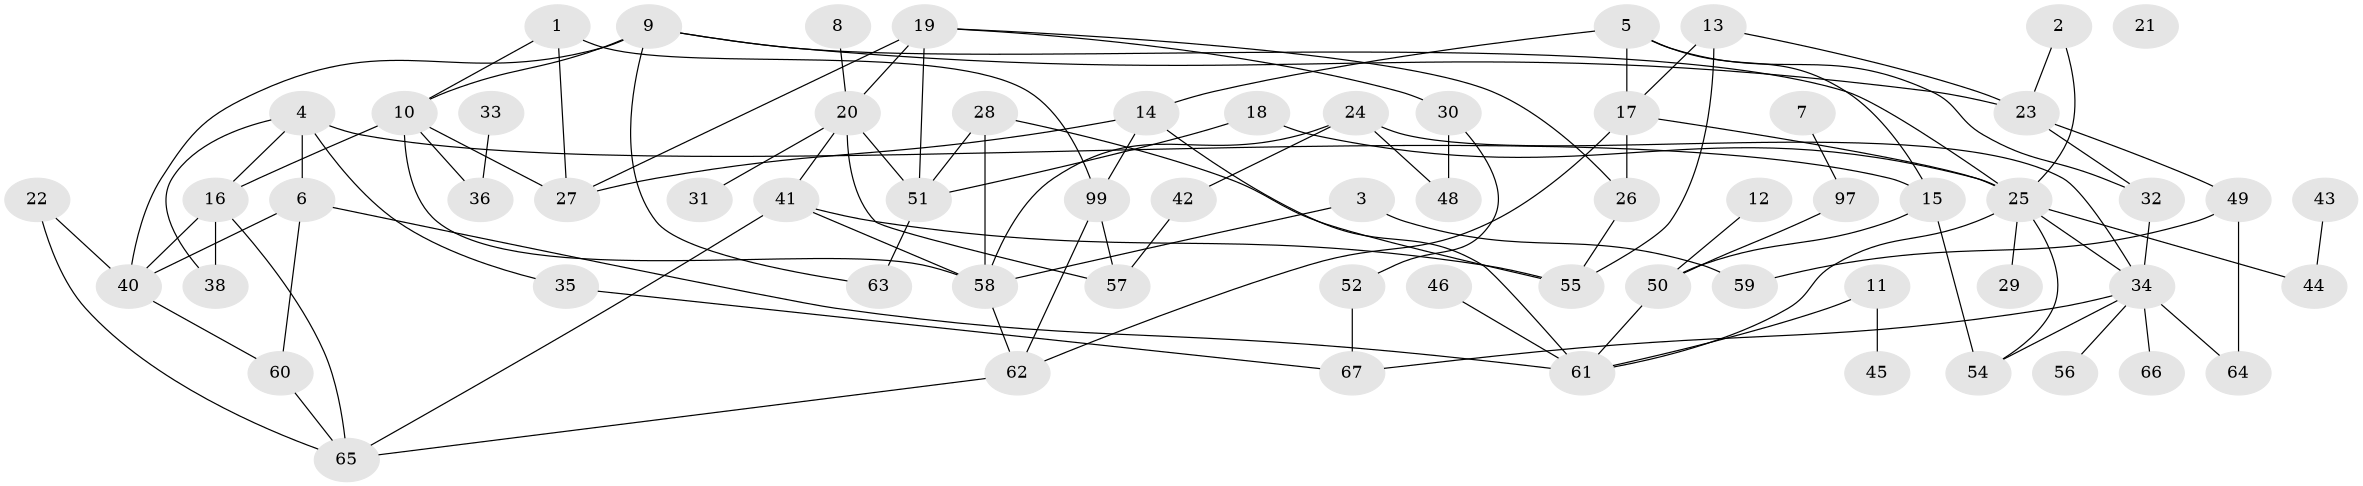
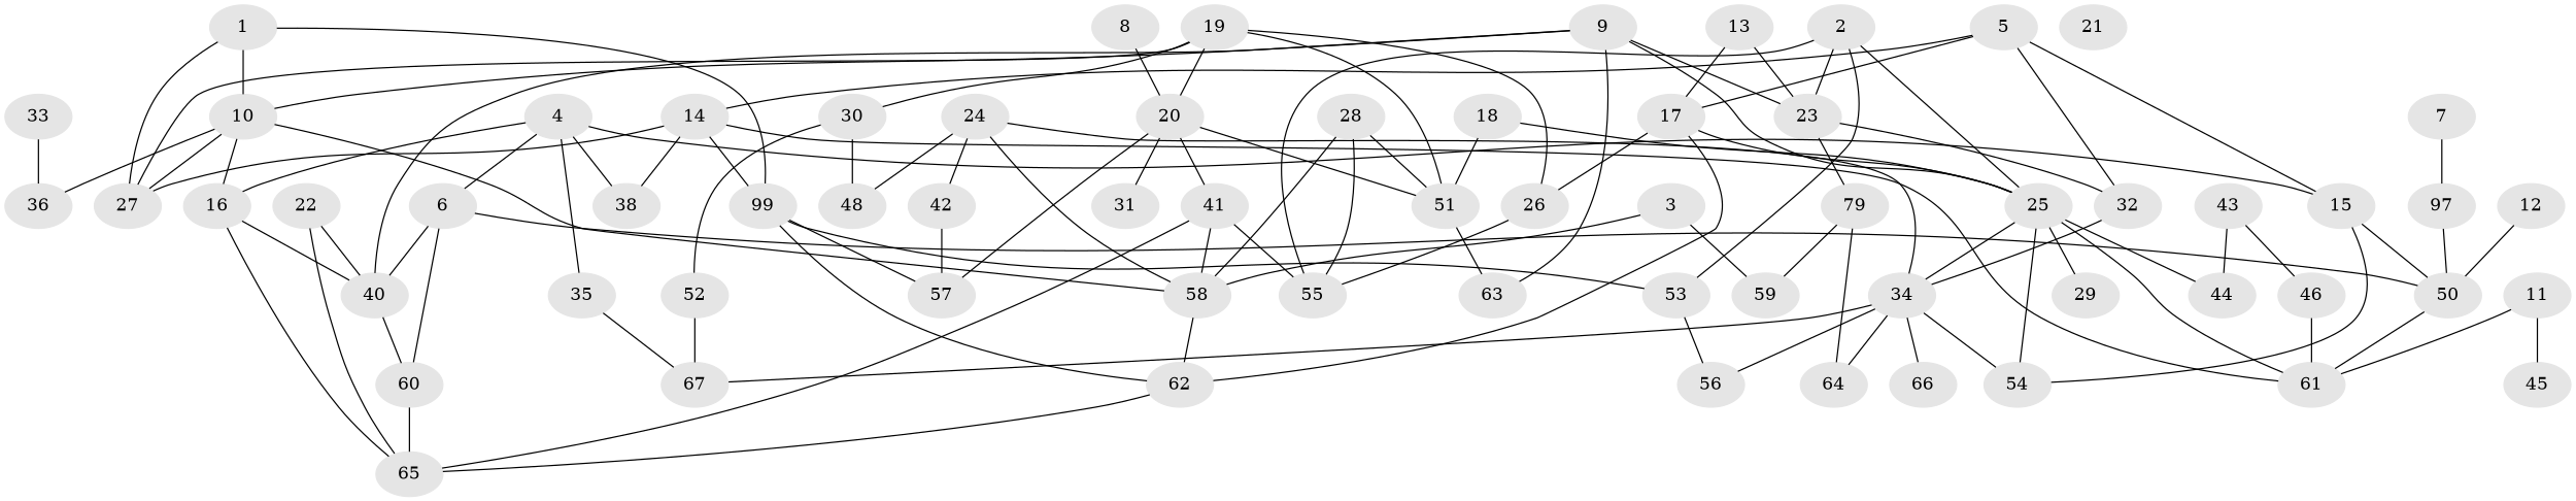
  graph {
    node [color=gray90 style=filled]
    1
    10
    27
    n4 [label=99]
    58
    16
    36
+   53
    62
    57
    2
    23
    25
    55
    32
-   49
+   49 [label=79]
    61
    54
    34
    29
    44
    56
    3
    59
    4
    6
    15
    35
    38
    40
    50
    60
    65
    67
    5
    14
    17
    26
    n39 [label=97]
    7
    8
    20
    51
    31
    41
    9
    63
    11
    45
    12
    13
    18
    19
    30
    48
    52
    21
    22
    64
    24
    42
    66
    28
    33
    43
    46
    1 -- 10
    1 -- 27
    1 -- n4
    10 -- 27
    10 -- 58
    10 -- 16
    10 -- 36
+   n4 -- 53
    n4 -- 62
    n4 -- 57
    58 -- 62
-   16 -- 38
+   14 -- 38
    16 -- 40
    16 -- 65
+   53 -- 56
    62 -- 65
+   2 -- 53
    2 -- 23
    2 -- 25
-   13 -- 55
+   2 -- 55
    23 -- 32
    23 -- 49
    25 -- 61
    25 -- 54
    25 -- 34
    25 -- 29
    25 -- 44
    32 -- 34
    49 -- 59
    49 -- 64
    34 -- 54
    34 -- 56
    34 -- 67
    34 -- 64
    34 -- 66
    3 -- 58
    3 -- 59
    4 -- 16
    4 -- 6
    4 -- 15
    4 -- 35
    4 -- 38
    6 -- 40
-   6 -- 61
+   6 -- 50
    6 -- 60
    15 -- 54
    15 -- 50
    35 -- 67
    40 -- 60
    50 -- 61
    60 -- 65
    5 -- 32
    5 -- 15
    5 -- 14
    5 -- 17
    14 -- 27
    14 -- n4
    14 -- 61
    17 -- 62
    17 -- 25
    17 -- 26
    26 -- 55
    n39 -- 50
    7 -- n39
    8 -- 20
    20 -- 57
    20 -- 51
    20 -- 31
    20 -- 41
    51 -- 63
    41 -- 58
    41 -- 55
    41 -- 65
    9 -- 10
    9 -- 23
    9 -- 25
    9 -- 40
    9 -- 63
    11 -- 61
    11 -- 45
    12 -- 50
    13 -- 23
    13 -- 17
    18 -- 25
    18 -- 51
    19 -- 27
    19 -- 26
    19 -- 20
    19 -- 51
    19 -- 30
    30 -- 48
    30 -- 52
    52 -- 67
    22 -- 40
    22 -- 65
    24 -- 58
    24 -- 34
    24 -- 48
    24 -- 42
    42 -- 57
    28 -- 58
    28 -- 55
    28 -- 51
    33 -- 36
    43 -- 44
+   43 -- 46
    46 -- 61
  }
